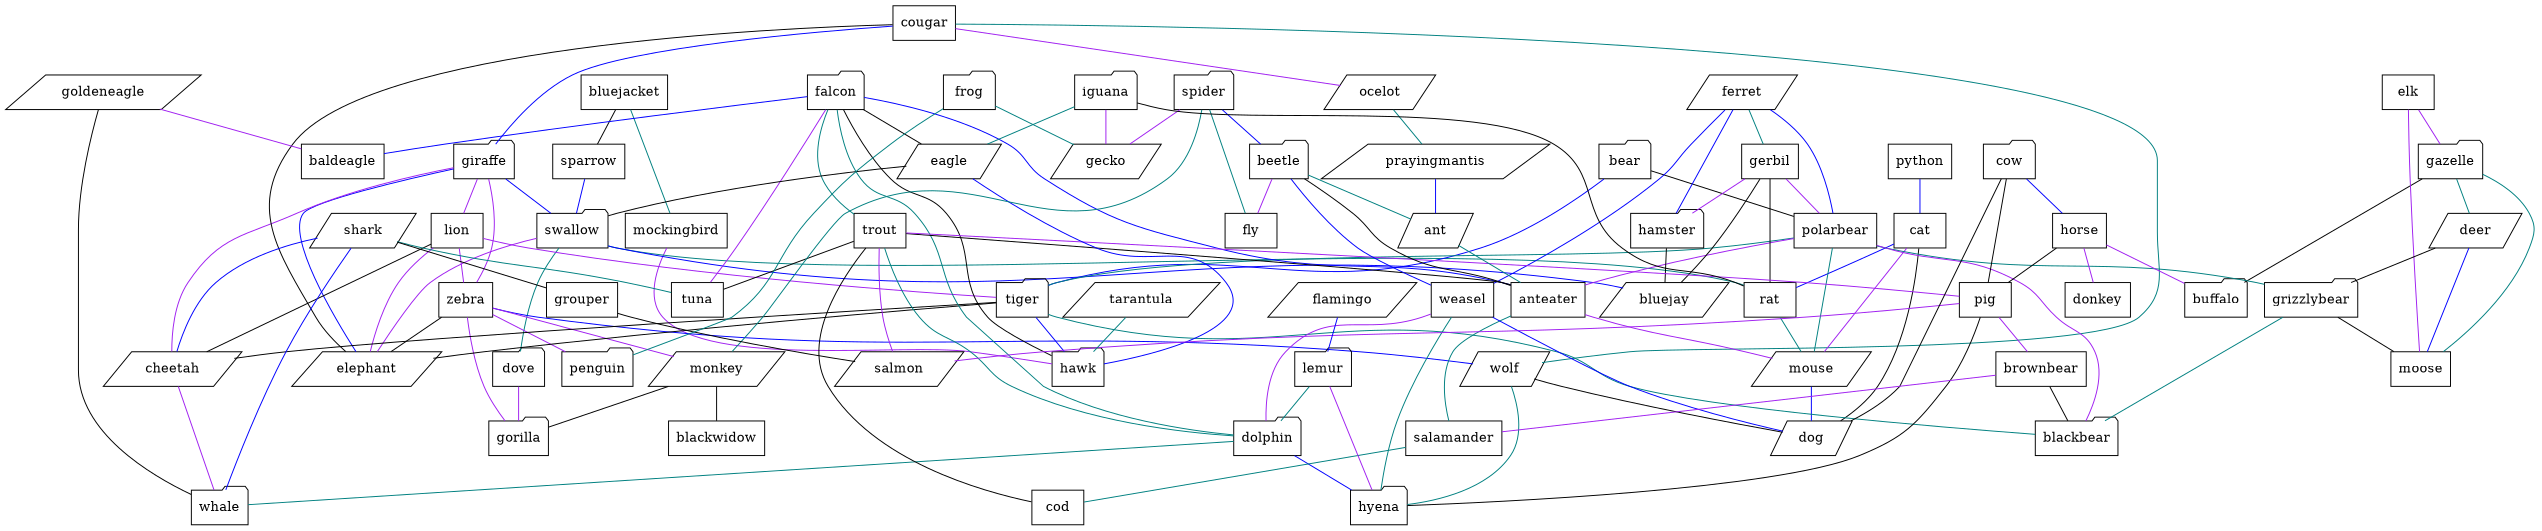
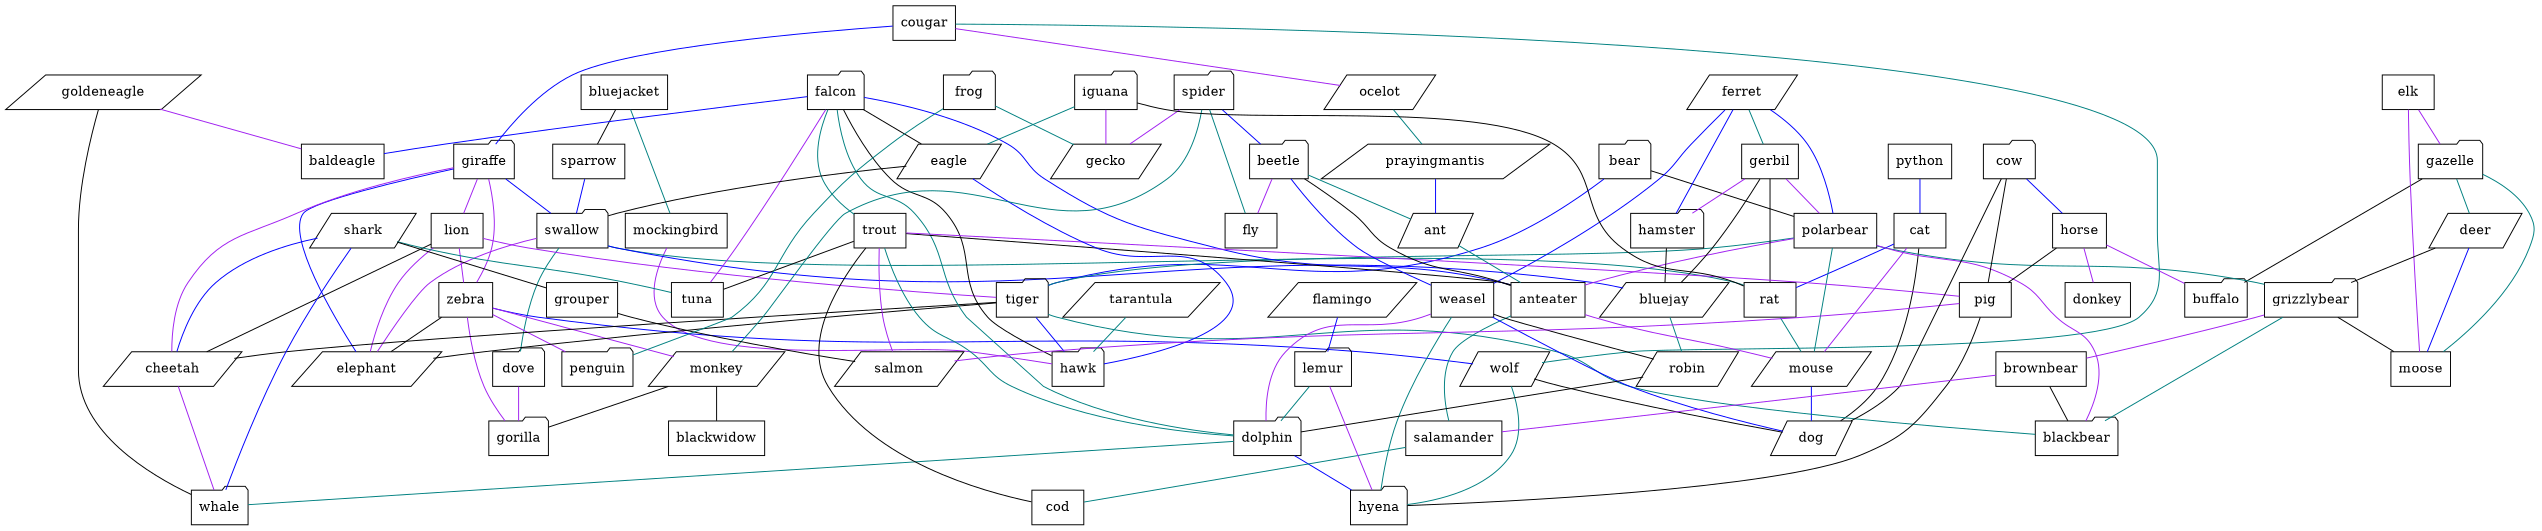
  strict graph {
    node [shape=box]
    edge [color=purple weight=1]
    bluejacket
    sparrow
    mockingbird
    swallow [shape=folder]
    hawk [shape=folder]
    elephant [shape=parallelogram]
    rat
    bluejay [shape=parallelogram]
    dove [shape=folder]
    gazelle [shape=folder]
    elk
    moose
    deer [shape=parallelogram]
    buffalo [shape=folder]
    grizzlybear [shape=folder]
    giraffe [shape=folder]
    cougar
    wolf [shape=parallelogram]
    ocelot [shape=parallelogram]
    lion
    zebra
    cheetah [shape=parallelogram]
    dog [shape=parallelogram]
    hyena [shape=folder]
    prayingmantis [shape=parallelogram]
    python
    cat
    mouse [shape=parallelogram]
    bear [shape=folder]
    polarbear
    tiger [shape=folder]
    anteater
    blackbear [shape=folder]
    ferret [shape=parallelogram]
    gerbil
    hamster [shape=folder]
    weasel
    dolphin [shape=folder]
+   robin [shape=parallelogram]
    monkey [shape=parallelogram]
    penguin [shape=folder]
    gorilla [shape=folder]
    whale [shape=folder]
    falcon [shape=folder]
    baldeagle
    trout
    eagle [shape=parallelogram]
    tuna
    pig
    salmon [shape=parallelogram]
    cod
    salamander
    flamingo [shape=parallelogram]
    lemur [shape=folder]
    goldeneagle [shape=parallelogram]
    spider [shape=folder]
    beetle [shape=folder]
    fly
    gecko [shape=parallelogram]
    ant [shape=parallelogram]
    blackwidow
    tarantula [shape=parallelogram]
    iguana [shape=folder]
    cow [shape=folder]
    horse
    donkey
    shark [shape=parallelogram]
    grouper
    frog [shape=folder]
    brownbear
    bluejacket -- sparrow [color=black]
    bluejacket -- mockingbird [color=teal]
    sparrow -- swallow [color=blue]
    mockingbird -- hawk
    swallow -- elephant
    swallow -- rat [color=teal]
    swallow -- bluejay [color=blue]
    swallow -- dove [color=teal]
    rat -- mouse [color=teal]
+   bluejay -- robin [color=teal]
    dove -- gorilla
    gazelle -- moose [color=teal]
    gazelle -- deer [color=teal]
    gazelle -- buffalo [color=black]
    elk -- gazelle
    elk -- moose
    deer -- moose [color=blue]
    deer -- grizzlybear [color=black]
    grizzlybear -- moose [color=black]
    grizzlybear -- blackbear [color=teal]
-   pig -- brownbear
+   grizzlybear -- brownbear
    giraffe -- swallow [color=blue]
    giraffe -- elephant [color=blue]
    giraffe -- lion
    giraffe -- zebra
    giraffe -- cheetah
-   cougar -- elephant [color=black]
    cougar -- giraffe [color=blue]
    cougar -- wolf [color=teal]
    cougar -- ocelot
    wolf -- dog [color=black]
    wolf -- hyena [color=teal]
    ocelot -- prayingmantis [color=teal]
    lion -- elephant
    lion -- zebra
    lion -- cheetah [color=black]
    lion -- tiger
    zebra -- elephant [color=black]
    zebra -- wolf [color=blue]
    zebra -- monkey
    zebra -- penguin
    zebra -- gorilla
    cheetah -- whale
    prayingmantis -- ant [color=blue]
    python -- cat [color=blue]
    cat -- rat [color=blue]
    cat -- dog [color=black]
    cat -- mouse
    mouse -- dog [color=blue]
    bear -- polarbear [color=black]
    bear -- tiger [color=blue]
    polarbear -- grizzlybear [color=teal]
    polarbear -- mouse [color=teal]
    polarbear -- tiger [color=teal]
    polarbear -- anteater
    polarbear -- blackbear
    tiger -- hawk [color=blue]
    tiger -- elephant [color=black]
    tiger -- cheetah [color=black]
    tiger -- blackbear [color=teal]
    anteater -- mouse
    anteater -- salamander [color=teal]
    ferret -- polarbear [color=blue]
    ferret -- gerbil [color=teal]
    ferret -- hamster [color=blue]
    ferret -- weasel [color=blue]
    gerbil -- rat [color=black]
    gerbil -- bluejay [color=black]
    gerbil -- polarbear
    gerbil -- hamster
    hamster -- bluejay [color=black]
    weasel -- dog [color=blue]
    weasel -- hyena [color=teal]
    weasel -- dolphin
+   weasel -- robin [color=black]
    dolphin -- hyena [color=blue]
    dolphin -- whale [color=teal]
+   robin -- dolphin [color=black]
    monkey -- gorilla [color=black]
    monkey -- blackwidow [color=black]
    falcon -- hawk [color=black]
    falcon -- anteater [color=blue]
    falcon -- dolphin [color=teal]
    falcon -- baldeagle [color=blue]
    falcon -- trout [color=teal]
    falcon -- eagle [color=black]
    falcon -- tuna
    trout -- anteater [color=black]
    trout -- dolphin [color=teal]
    trout -- tuna [color=black]
    trout -- pig
    trout -- salmon
    trout -- cod [color=black]
    eagle -- swallow [color=black]
    eagle -- hawk [color=blue]
    pig -- hyena [color=black]
    pig -- salmon
    salamander -- cod [color=teal]
    flamingo -- lemur [color=blue]
    lemur -- hyena
    lemur -- dolphin [color=teal]
    goldeneagle -- whale [color=black]
    goldeneagle -- baldeagle
    spider -- monkey [color=teal]
    spider -- beetle [color=blue]
    spider -- fly [color=teal]
    spider -- gecko
    beetle -- anteater [color=black]
    beetle -- weasel [color=blue]
    beetle -- fly
    beetle -- ant [color=teal]
    ant -- anteater [color=teal]
    tarantula -- hawk [color=teal]
    iguana -- rat [color=black]
    iguana -- eagle [color=teal]
    iguana -- gecko
    cow -- dog [color=black]
    cow -- pig [color=black]
    cow -- horse [color=blue]
    horse -- buffalo
    horse -- pig [color=black]
    horse -- donkey
    shark -- cheetah [color=blue]
    shark -- whale [color=blue]
    shark -- tuna [color=teal]
    shark -- grouper [color=black]
    grouper -- salmon [color=black]
    frog -- penguin [color=teal]
    frog -- gecko [color=teal]
    brownbear -- blackbear [color=black]
    brownbear -- salamander
  }
